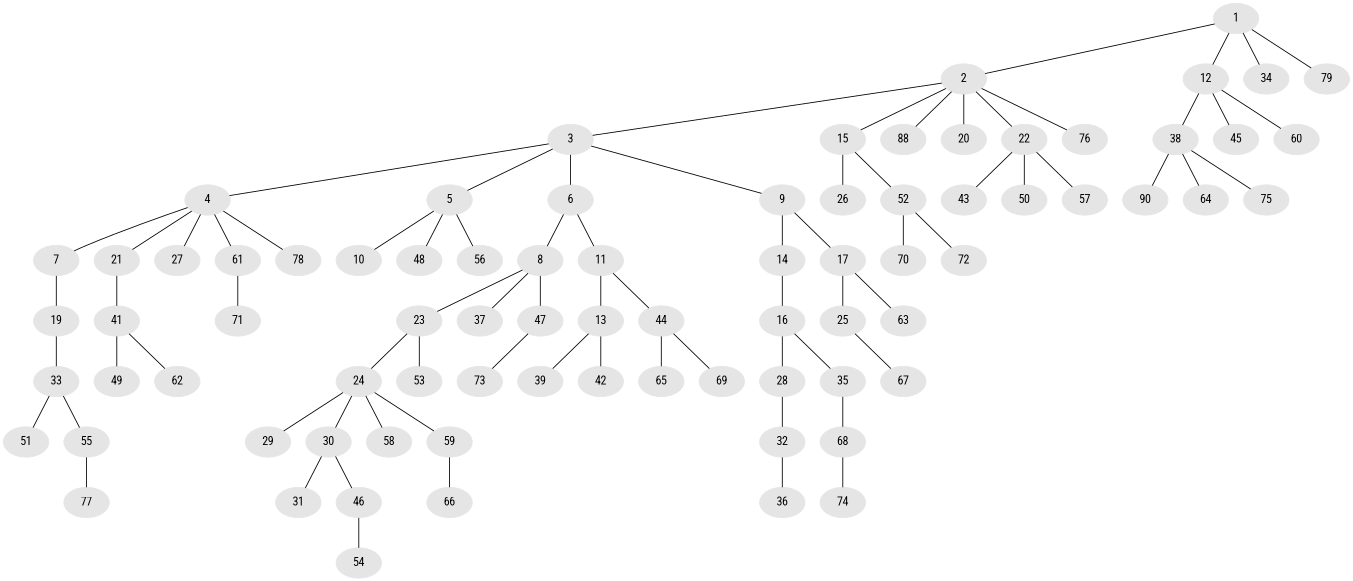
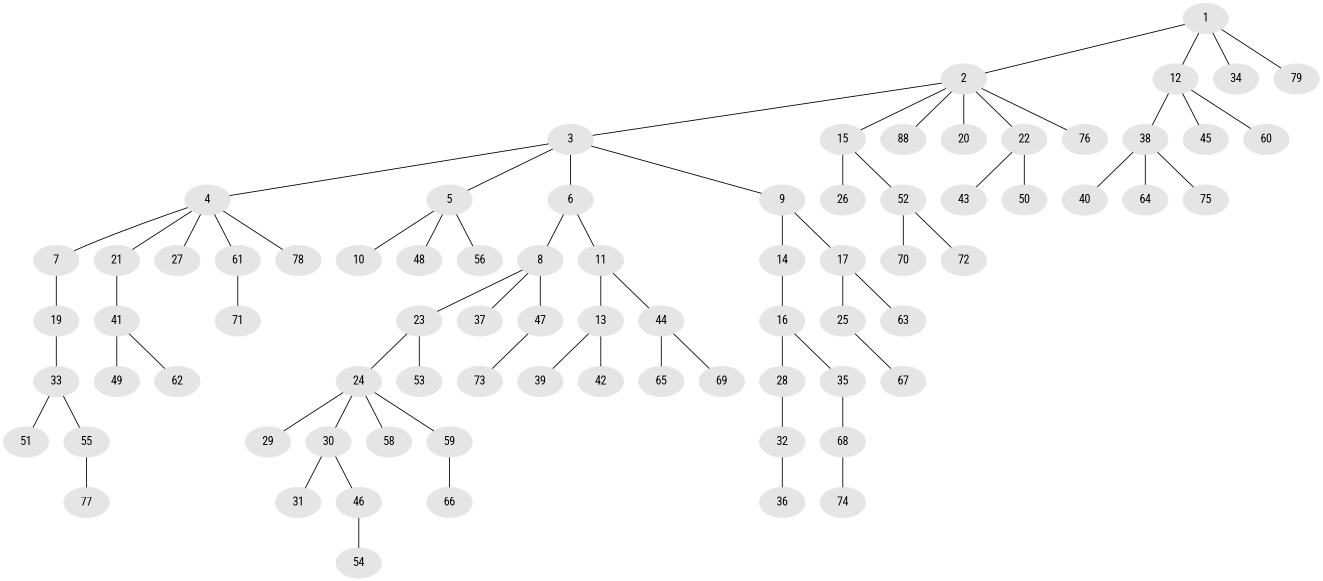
  graph {
    fontname="Roboto Condensed"
    node [color=gray90 fontname="Roboto Condensed" style=filled]
    edge [fontname="Roboto Condensed"]
    1
    2
    12
    34
    79
    3
    15
    n8 [label=88]
    20
    22
    76
    38
    45
    60
    4
    5
    6
    9
    26
    52
    43
    50
-   57
    7
    21
    27
    61
    78
    10
    48
    56
    8
    11
    14
    17
    19
    41
    71
    23
    37
    47
    13
    44
    33
    24
    53
    73
    16
    25
    63
    39
    42
    65
    69
-   40 [label=90]
+   40
    64
    75
    28
    35
    70
    72
    32
    68
    67
    51
    55
    49
    62
    29
    30
    58
    59
    31
    46
    66
    36
    54
    77
    74
    1 -- 2
    1 -- 12
    1 -- 34
    1 -- 79
    2 -- 3
    2 -- 15
    2 -- n8
    2 -- 20
    2 -- 22
    2 -- 76
    12 -- 38
    12 -- 45
    12 -- 60
    3 -- 4
    3 -- 5
    3 -- 6
    3 -- 9
    15 -- 26
    15 -- 52
    22 -- 43
    22 -- 50
-   22 -- 57
    38 -- 40
    38 -- 64
    38 -- 75
    4 -- 7
    4 -- 21
    4 -- 27
    4 -- 61
    4 -- 78
    5 -- 10
    5 -- 48
    5 -- 56
    6 -- 8
    6 -- 11
    9 -- 14
    9 -- 17
    52 -- 70
    52 -- 72
    7 -- 19
    21 -- 41
    61 -- 71
    8 -- 23
    8 -- 37
    8 -- 47
    11 -- 13
    11 -- 44
    14 -- 16
    17 -- 25
    17 -- 63
    19 -- 33
    41 -- 49
    41 -- 62
    23 -- 24
    23 -- 53
    47 -- 73
    13 -- 39
    13 -- 42
    44 -- 65
    44 -- 69
    33 -- 51
    33 -- 55
    24 -- 29
    24 -- 30
    24 -- 58
    24 -- 59
    16 -- 28
    16 -- 35
    25 -- 67
    28 -- 32
    35 -- 68
    32 -- 36
    68 -- 74
    55 -- 77
    30 -- 31
    30 -- 46
    59 -- 66
    46 -- 54
  }
